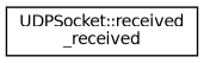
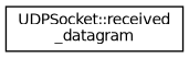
  digraph {
    rankdir=LR
-   n1 [color=black fillcolor=white fontname=Helvetica fontsize=10 height=0.2 label="UDPSocket::received\l_received" shape=record style=filled width=0.4]
+   n1 [color=black fillcolor=white fontname=Helvetica fontsize=10 height=0.2 label="UDPSocket::received\l_datagram" shape=record style=filled width=0.4]
  }
